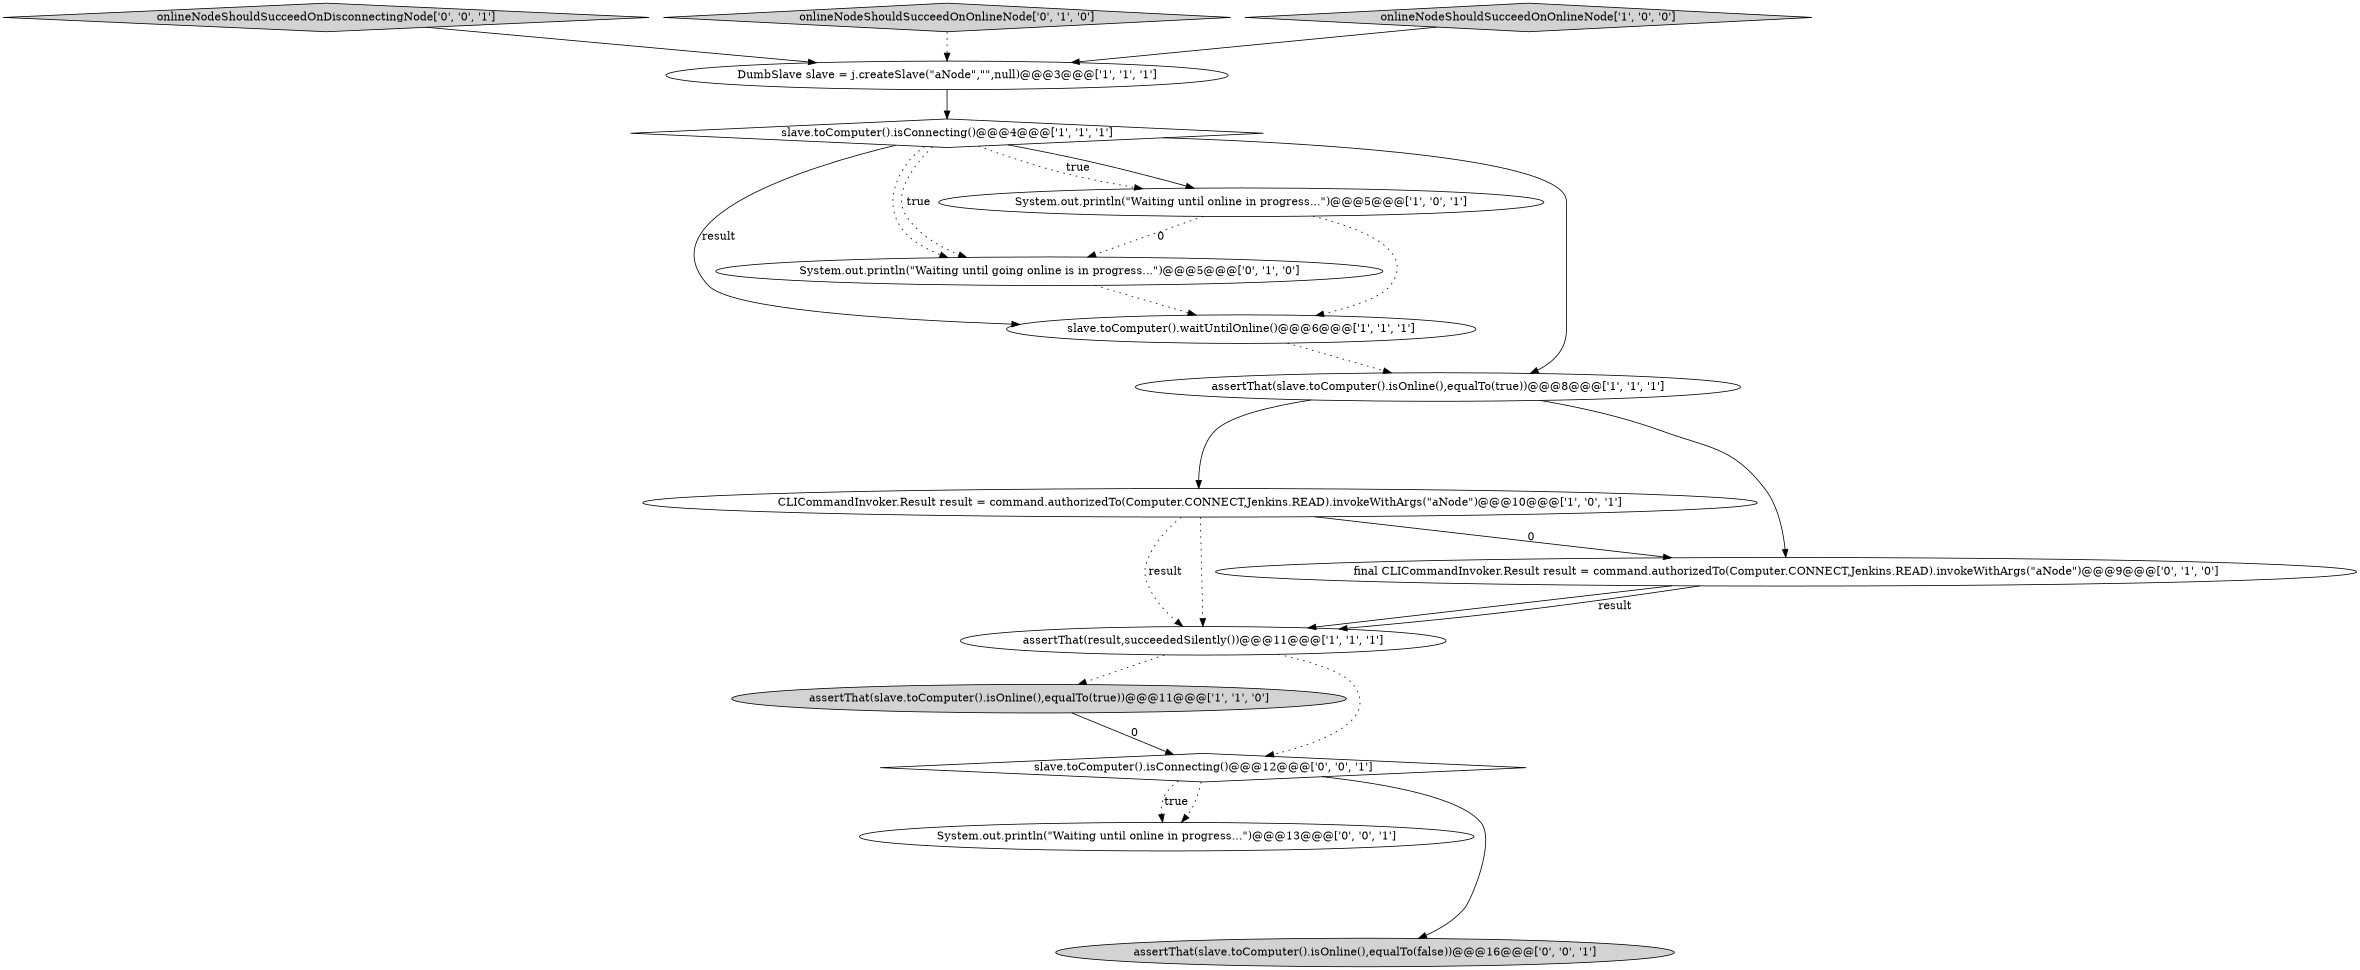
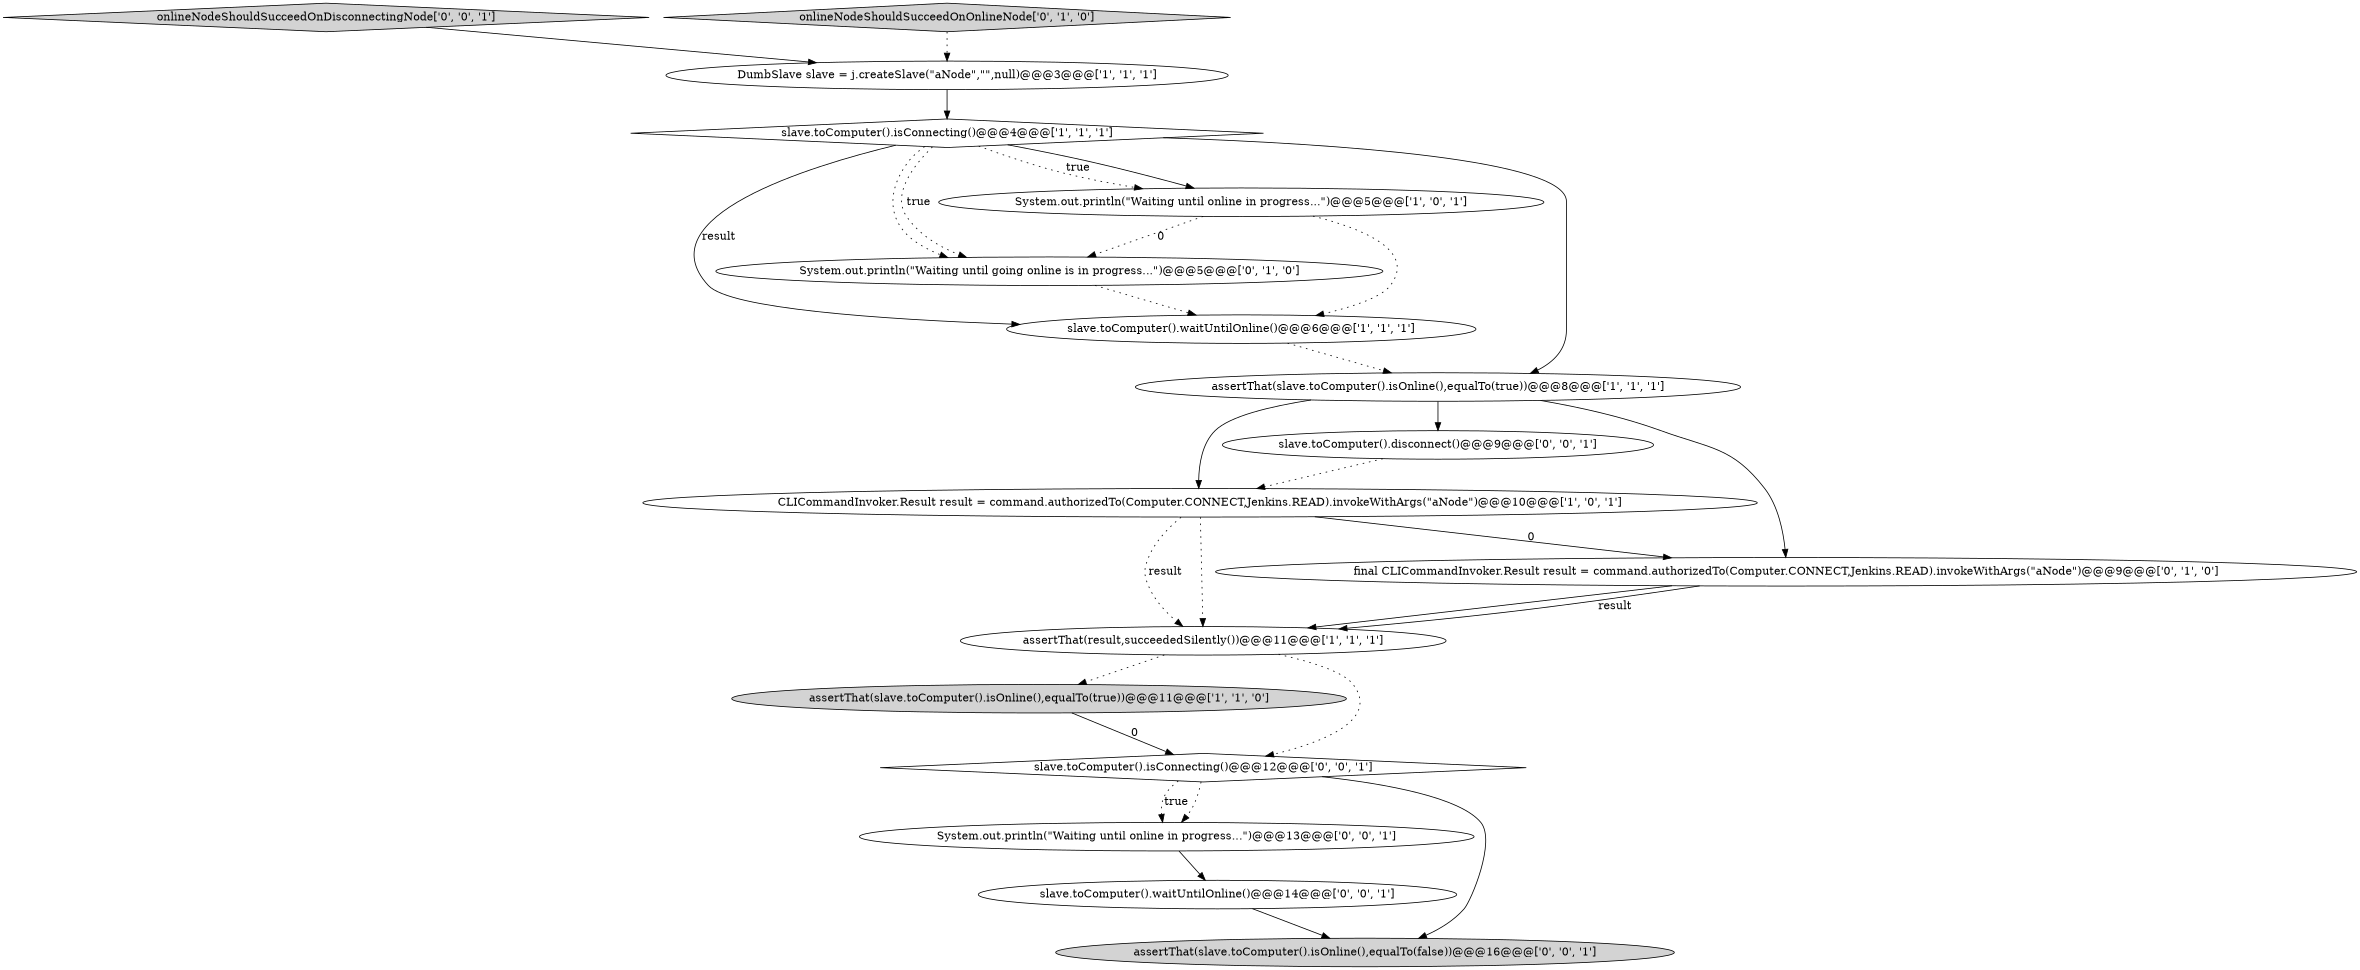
  digraph {
    node [fillcolor=white shape=ellipse style=filled]
    edge [style=solid]
    n1 [fillcolor=lightgray label="onlineNodeShouldSucceedOnDisconnectingNode['0', '0', '1']" shape=diamond]
    n2 [label="DumbSlave slave = j.createSlave(\"aNode\",\"\",null)@@@3@@@['1', '1', '1']"]
    n3 [label="slave.toComputer().isConnecting()@@@4@@@['1', '1', '1']" shape=diamond]
    n4 [fillcolor=lightgray label="onlineNodeShouldSucceedOnOnlineNode['0', '1', '0']" shape=diamond]
    n5 [label="System.out.println(\"Waiting until online in progress...\")@@@13@@@['0', '0', '1']"]
+   n6 [label="slave.toComputer().waitUntilOnline()@@@14@@@['0', '0', '1']"]
    n7 [fillcolor=lightgray label="assertThat(slave.toComputer().isOnline(),equalTo(false))@@@16@@@['0', '0', '1']"]
-   n8 [fillcolor=lightgray label="onlineNodeShouldSucceedOnOnlineNode['1', '0', '0']" shape=diamond]
    n9 [label="System.out.println(\"Waiting until online in progress...\")@@@5@@@['1', '0', '1']"]
    n10 [label="slave.toComputer().waitUntilOnline()@@@6@@@['1', '1', '1']"]
    n11 [label="System.out.println(\"Waiting until going online is in progress...\")@@@5@@@['0', '1', '0']"]
    n12 [label="assertThat(slave.toComputer().isOnline(),equalTo(true))@@@8@@@['1', '1', '1']"]
    n13 [fillcolor=lightgray label="assertThat(slave.toComputer().isOnline(),equalTo(true))@@@11@@@['1', '1', '0']"]
    n14 [label="slave.toComputer().isConnecting()@@@12@@@['0', '0', '1']" shape=diamond]
    n15 [label="CLICommandInvoker.Result result = command.authorizedTo(Computer.CONNECT,Jenkins.READ).invokeWithArgs(\"aNode\")@@@10@@@['1', '0', '1']"]
    n16 [label="final CLICommandInvoker.Result result = command.authorizedTo(Computer.CONNECT,Jenkins.READ).invokeWithArgs(\"aNode\")@@@9@@@['0', '1', '0']"]
+   n17 [label="slave.toComputer().disconnect()@@@9@@@['0', '0', '1']"]
    n18 [label="assertThat(result,succeededSilently())@@@11@@@['1', '1', '1']"]
    n1 -> n2
    n2 -> n3
    n3 -> n9 [label=true style=dotted]
    n3 -> n9
    n3 -> n10 [label=result]
    n3 -> n11 [label=true style=dotted]
    n3 -> n11 [style=dotted]
    n3 -> n12
    n4 -> n2 [style=dotted]
-   n8 -> n2
+   n5 -> n6
+   n6 -> n7
    n9 -> n10 [style=dotted]
    n9 -> n11 [label=0 style=dotted]
    n10 -> n12 [style=dotted]
    n11 -> n10 [style=dotted]
    n12 -> n15
    n12 -> n16
+   n12 -> n17
    n13 -> n14 [label=0]
    n14 -> n5 [style=dotted]
    n14 -> n5 [label=true style=dotted]
    n14 -> n7
    n15 -> n16 [label=0]
    n15 -> n18 [label=result style=dotted]
    n15 -> n18 [style=dotted]
    n16 -> n18
    n16 -> n18 [label=result]
+   n17 -> n15 [style=dotted]
    n18 -> n13 [style=dotted]
    n18 -> n14 [style=dotted]
  }
